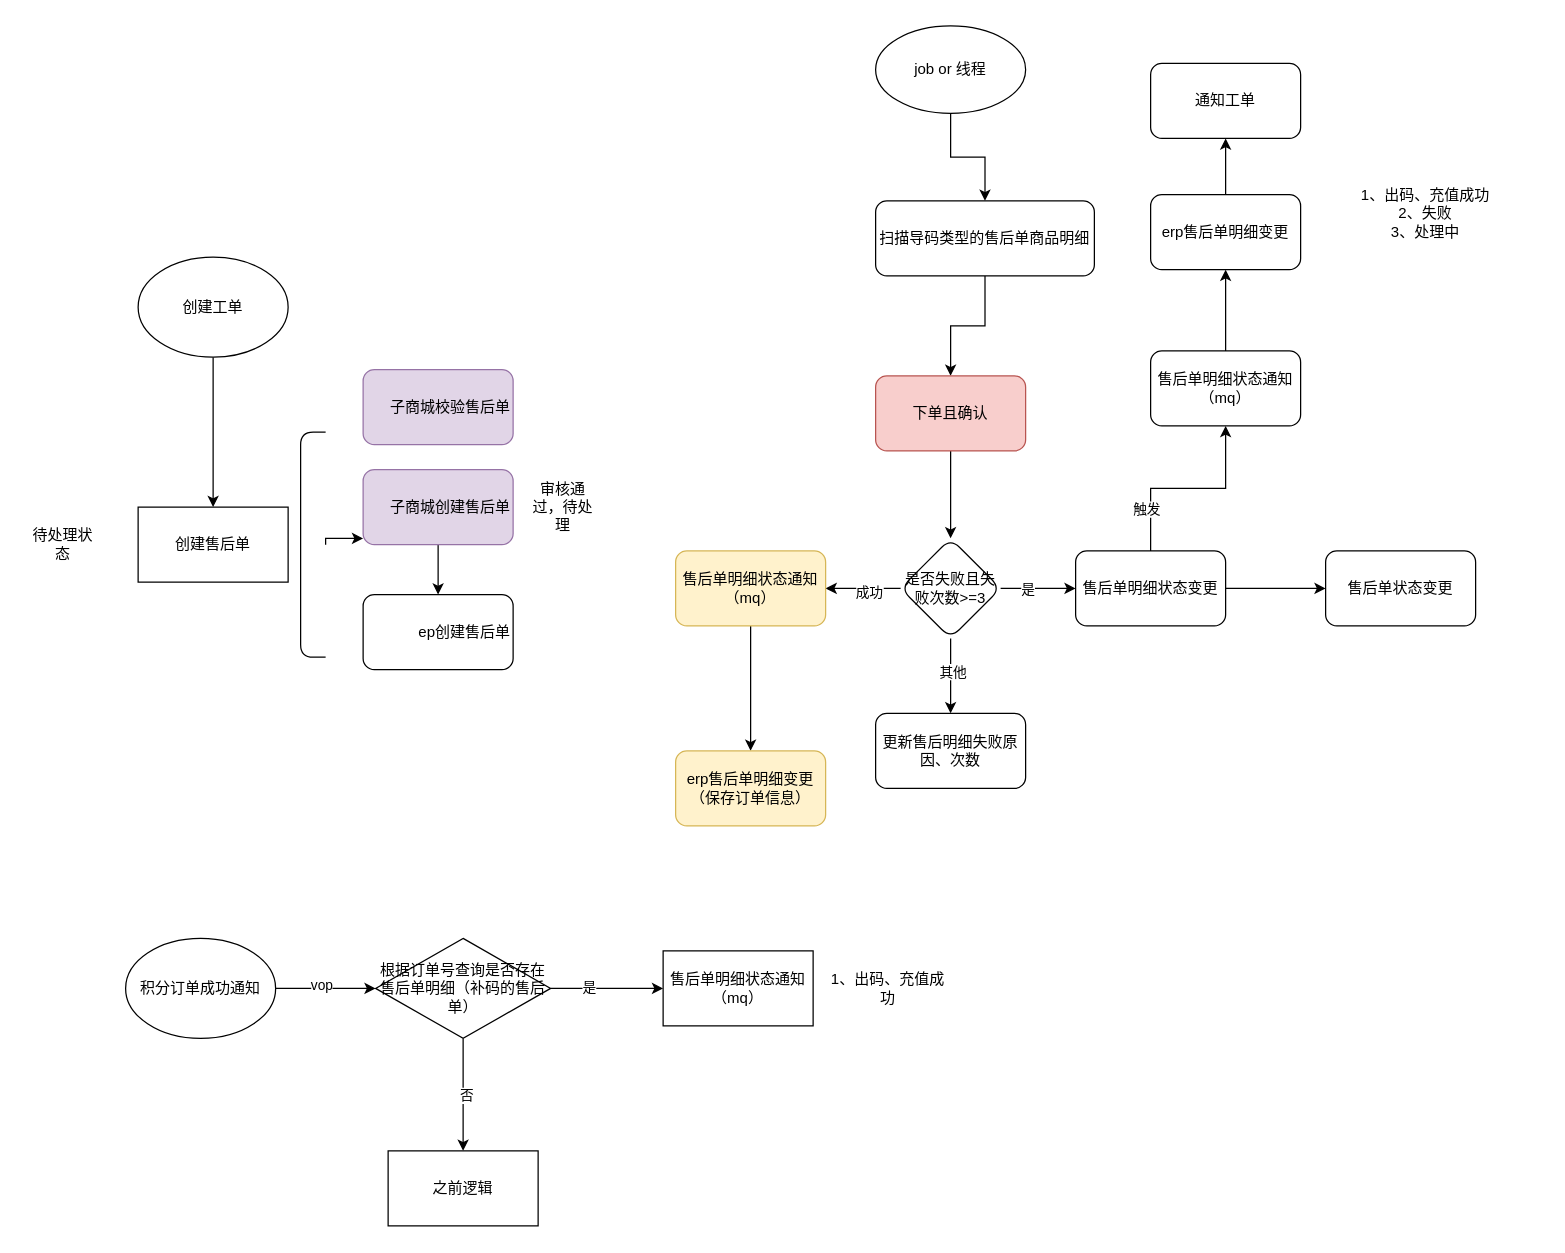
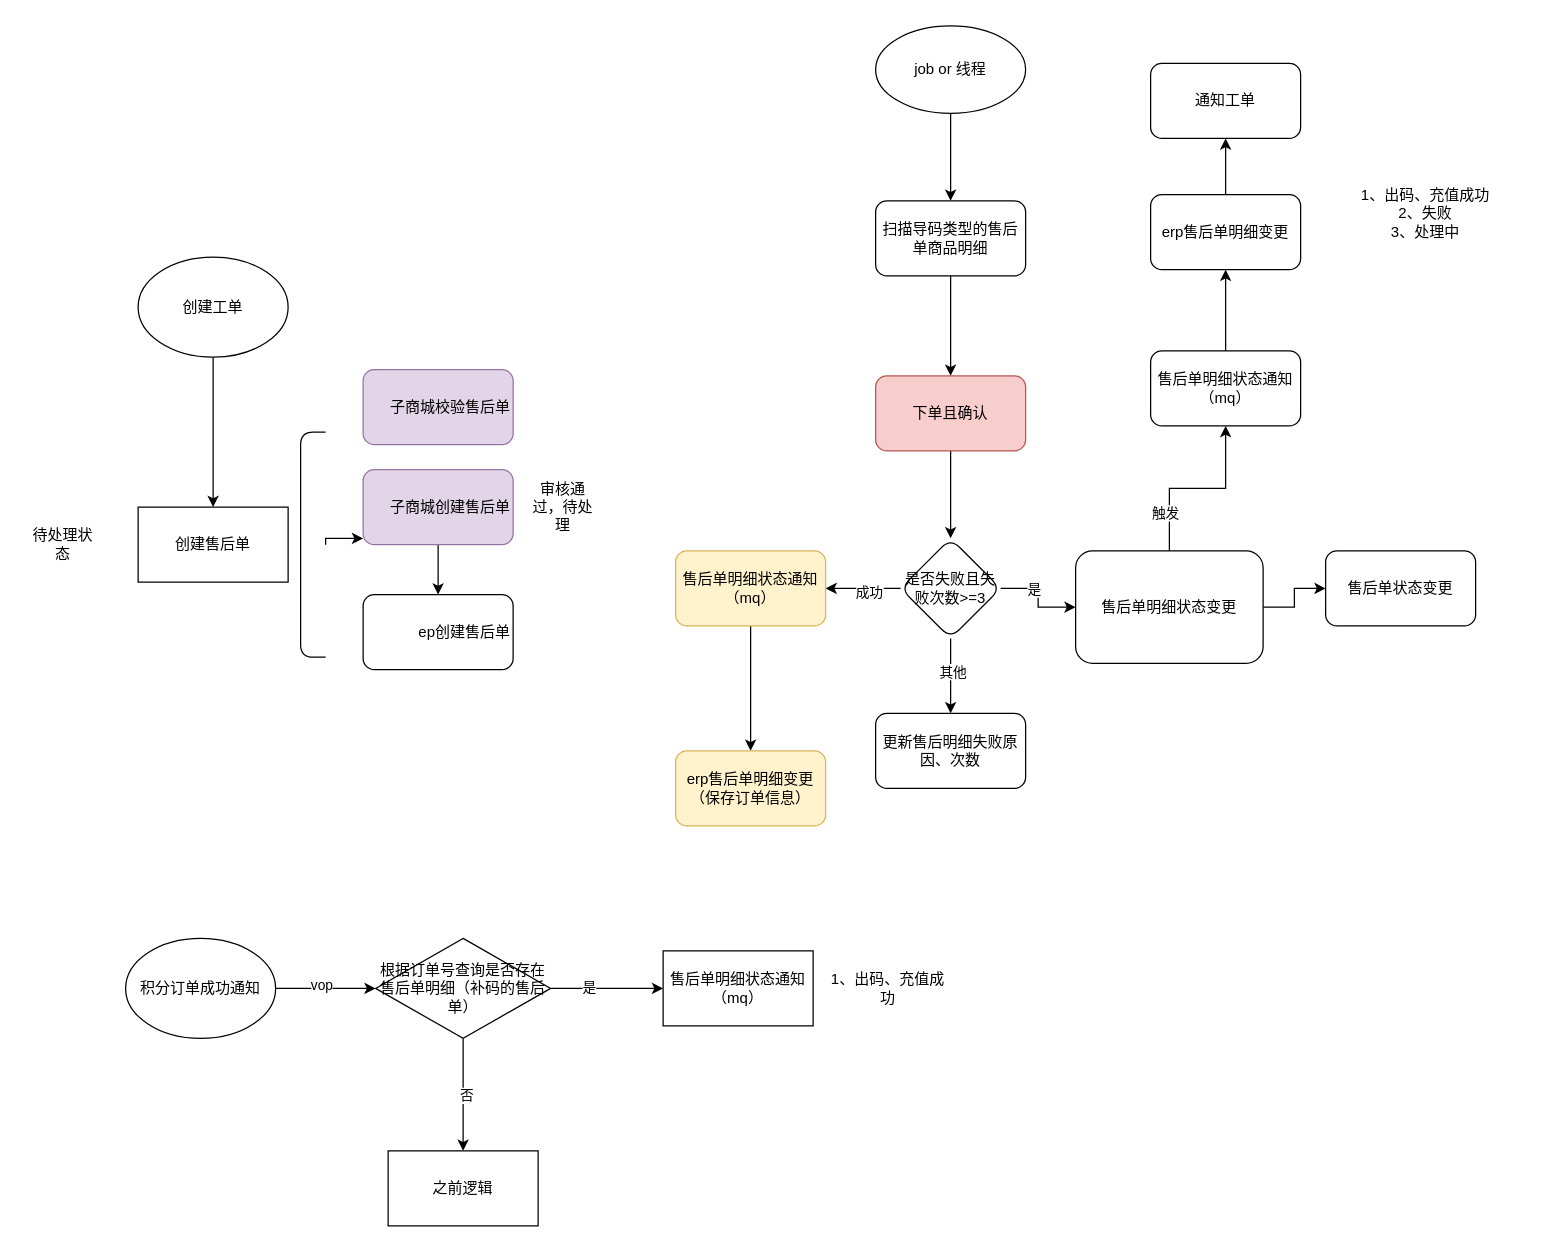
  <mxCell id="0" />
  <mxCell id="1" parent="0" />
  <mxCell id="2" value="" style="edgeStyle=orthogonalEdgeStyle;rounded=0;orthogonalLoop=1;jettySize=auto;html=1;" edge="1" parent="1" source="3" target="4"><mxGeometry relative="1" as="geometry" /></mxCell>
  <mxCell id="3" value="创建工单" style="ellipse;whiteSpace=wrap;html=1;" vertex="1" parent="1"><mxGeometry x="110" y="205" width="120" height="80" as="geometry" /></mxCell>
  <mxCell id="4" value="创建售后单" style="whiteSpace=wrap;html=1;" vertex="1" parent="1"><mxGeometry x="110" y="405" width="120" height="60" as="geometry" /></mxCell>
  <mxCell id="5" value="" style="edgeStyle=orthogonalEdgeStyle;rounded=0;orthogonalLoop=1;jettySize=auto;html=1;" edge="1" parent="1" target="8"><mxGeometry relative="1" as="geometry"><mxPoint x="260" y="435" as="sourcePoint" /><Array as="points"><mxPoint x="260" y="430" /></Array></mxGeometry></mxCell>
  <mxCell id="6" value="" style="shape=curlyBracket;whiteSpace=wrap;html=1;rounded=1;labelPosition=left;verticalLabelPosition=middle;align=right;verticalAlign=middle;size=0;" vertex="1" parent="1"><mxGeometry x="240" y="345" width="20" height="180" as="geometry" /></mxCell>
  <mxCell id="7" value="" style="edgeStyle=orthogonalEdgeStyle;rounded=0;orthogonalLoop=1;jettySize=auto;html=1;" edge="1" parent="1" source="8" target="10"><mxGeometry relative="1" as="geometry" /></mxCell>
  <mxCell id="8" value="子商城创建售后单" style="whiteSpace=wrap;html=1;align=right;rounded=1;fillColor=#e1d5e7;strokeColor=#9673a6;" vertex="1" parent="1"><mxGeometry x="290" y="375" width="120" height="60" as="geometry" /></mxCell>
  <mxCell id="9" value="子商城校验售后单" style="whiteSpace=wrap;html=1;align=right;rounded=1;fillColor=#e1d5e7;strokeColor=#9673a6;" vertex="1" parent="1"><mxGeometry x="290" y="295" width="120" height="60" as="geometry" /></mxCell>
  <mxCell id="10" value="ep创建售后单" style="whiteSpace=wrap;html=1;align=right;rounded=1;" vertex="1" parent="1"><mxGeometry x="290" y="475" width="120" height="60" as="geometry" /></mxCell>
  <mxCell id="11" value="待处理状态" style="text;html=1;strokeColor=none;fillColor=none;align=center;verticalAlign=middle;whiteSpace=wrap;rounded=0;" vertex="1" parent="1"><mxGeometry x="20" y="420" width="60" height="30" as="geometry" /></mxCell>
  <mxCell id="12" value="审核通过，待处理" style="text;html=1;strokeColor=none;fillColor=none;align=center;verticalAlign=middle;whiteSpace=wrap;rounded=0;" vertex="1" parent="1"><mxGeometry x="420" y="390" width="60" height="30" as="geometry" /></mxCell>
  <mxCell id="13" value="" style="edgeStyle=orthogonalEdgeStyle;rounded=0;orthogonalLoop=1;jettySize=auto;html=1;" edge="1" parent="1" source="14" target="18"><mxGeometry relative="1" as="geometry" /></mxCell>
- <mxCell id="14" value="扫描导码类型的售后单商品明细" style="rounded=1;whiteSpace=wrap;html=1;" vertex="1" parent="1"><mxGeometry x="700" y="160" width="175" height="60" as="geometry" /></mxCell>
+ <mxCell id="14" value="扫描导码类型的售后单商品明细" style="rounded=1;whiteSpace=wrap;html=1;" vertex="1" parent="1"><mxGeometry x="700" y="160" width="120" height="60" as="geometry" /></mxCell>
  <mxCell id="15" style="edgeStyle=orthogonalEdgeStyle;rounded=0;orthogonalLoop=1;jettySize=auto;html=1;entryX=0.5;entryY=0;entryDx=0;entryDy=0;" edge="1" parent="1" source="16" target="14"><mxGeometry relative="1" as="geometry" /></mxCell>
  <mxCell id="16" value="job or 线程" style="ellipse;whiteSpace=wrap;html=1;" vertex="1" parent="1"><mxGeometry x="700" y="20" width="120" height="70" as="geometry" /></mxCell>
  <mxCell id="17" value="" style="edgeStyle=orthogonalEdgeStyle;rounded=0;orthogonalLoop=1;jettySize=auto;html=1;" edge="1" parent="1" source="18" target="25"><mxGeometry relative="1" as="geometry" /></mxCell>
  <mxCell id="18" value="下单且确认" style="whiteSpace=wrap;html=1;rounded=1;fillColor=#f8cecc;strokeColor=#b85450;" vertex="1" parent="1"><mxGeometry x="700" y="300" width="120" height="60" as="geometry" /></mxCell>
  <mxCell id="19" value="" style="edgeStyle=orthogonalEdgeStyle;rounded=0;orthogonalLoop=1;jettySize=auto;html=1;" edge="1" parent="1" source="25" target="29"><mxGeometry relative="1" as="geometry" /></mxCell>
  <mxCell id="20" value="是" style="edgeLabel;html=1;align=center;verticalAlign=middle;resizable=0;points=[];" vertex="1" connectable="0" parent="19"><mxGeometry x="-0.3" relative="1" as="geometry"><mxPoint as="offset" /></mxGeometry></mxCell>
  <mxCell id="21" value="" style="edgeStyle=orthogonalEdgeStyle;rounded=0;orthogonalLoop=1;jettySize=auto;html=1;" edge="1" parent="1" source="25" target="34"><mxGeometry relative="1" as="geometry" /></mxCell>
  <mxCell id="22" value="成功" style="edgeLabel;html=1;align=center;verticalAlign=middle;resizable=0;points=[];" vertex="1" connectable="0" parent="21"><mxGeometry x="-0.133" y="2" relative="1" as="geometry"><mxPoint as="offset" /></mxGeometry></mxCell>
  <mxCell id="23" value="" style="edgeStyle=orthogonalEdgeStyle;rounded=0;orthogonalLoop=1;jettySize=auto;html=1;" edge="1" parent="1" source="25" target="35"><mxGeometry relative="1" as="geometry" /></mxCell>
  <mxCell id="24" value="其他" style="edgeLabel;html=1;align=center;verticalAlign=middle;resizable=0;points=[];" vertex="1" connectable="0" parent="23"><mxGeometry x="-0.133" y="1" relative="1" as="geometry"><mxPoint as="offset" /></mxGeometry></mxCell>
  <mxCell id="25" value="是否失败且失败次数&amp;gt;=3" style="rhombus;whiteSpace=wrap;html=1;rounded=1;" vertex="1" parent="1"><mxGeometry x="720" y="430" width="80" height="80" as="geometry" /></mxCell>
  <mxCell id="26" value="" style="edgeStyle=orthogonalEdgeStyle;rounded=0;orthogonalLoop=1;jettySize=auto;html=1;" edge="1" parent="1" source="29" target="30"><mxGeometry relative="1" as="geometry" /></mxCell>
  <mxCell id="27" value="" style="edgeStyle=orthogonalEdgeStyle;rounded=0;orthogonalLoop=1;jettySize=auto;html=1;" edge="1" parent="1" source="29" target="32"><mxGeometry relative="1" as="geometry" /></mxCell>
  <mxCell id="28" value="触发" style="edgeLabel;html=1;align=center;verticalAlign=middle;resizable=0;points=[];" vertex="1" connectable="0" parent="27"><mxGeometry x="-0.575" y="4" relative="1" as="geometry"><mxPoint as="offset" /></mxGeometry></mxCell>
- <mxCell id="29" value="售后单明细状态变更" style="whiteSpace=wrap;html=1;rounded=1;" vertex="1" parent="1"><mxGeometry x="860" y="440" width="120" height="60" as="geometry" /></mxCell>
+ <mxCell id="29" value="售后单明细状态变更" style="whiteSpace=wrap;html=1;rounded=1;" vertex="1" parent="1"><mxGeometry x="860" y="440" width="150" height="90" as="geometry" /></mxCell>
  <mxCell id="30" value="售后单状态变更" style="whiteSpace=wrap;html=1;rounded=1;" vertex="1" parent="1"><mxGeometry x="1060" y="440" width="120" height="60" as="geometry" /></mxCell>
  <mxCell id="31" value="" style="edgeStyle=orthogonalEdgeStyle;rounded=0;orthogonalLoop=1;jettySize=auto;html=1;" edge="1" parent="1" source="32" target="38"><mxGeometry relative="1" as="geometry" /></mxCell>
  <mxCell id="32" value="售后单明细状态通知（mq）" style="whiteSpace=wrap;html=1;rounded=1;" vertex="1" parent="1"><mxGeometry x="920" y="280" width="120" height="60" as="geometry" /></mxCell>
  <mxCell id="33" value="" style="edgeStyle=orthogonalEdgeStyle;rounded=0;orthogonalLoop=1;jettySize=auto;html=1;" edge="1" parent="1" source="34" target="36"><mxGeometry relative="1" as="geometry" /></mxCell>
  <mxCell id="34" value="售后单明细状态通知（mq）" style="whiteSpace=wrap;html=1;rounded=1;fillColor=#fff2cc;strokeColor=#d6b656;" vertex="1" parent="1"><mxGeometry x="540" y="440" width="120" height="60" as="geometry" /></mxCell>
  <mxCell id="35" value="更新售后明细失败原因、次数" style="whiteSpace=wrap;html=1;rounded=1;" vertex="1" parent="1"><mxGeometry x="700" y="570" width="120" height="60" as="geometry" /></mxCell>
  <mxCell id="36" value="erp售后单明细变更（保存订单信息）" style="whiteSpace=wrap;html=1;rounded=1;fillColor=#fff2cc;strokeColor=#d6b656;" vertex="1" parent="1"><mxGeometry x="540" y="600" width="120" height="60" as="geometry" /></mxCell>
  <mxCell id="37" value="" style="edgeStyle=orthogonalEdgeStyle;rounded=0;orthogonalLoop=1;jettySize=auto;html=1;" edge="1" parent="1" source="38" target="39"><mxGeometry relative="1" as="geometry" /></mxCell>
  <mxCell id="38" value="erp售后单明细变更" style="whiteSpace=wrap;html=1;rounded=1;" vertex="1" parent="1"><mxGeometry x="920" y="155" width="120" height="60" as="geometry" /></mxCell>
  <mxCell id="39" value="通知工单" style="whiteSpace=wrap;html=1;rounded=1;" vertex="1" parent="1"><mxGeometry x="920" y="50" width="120" height="60" as="geometry" /></mxCell>
  <mxCell id="40" value="1、出码、充值成功&lt;br&gt;2、失败&lt;br&gt;3、处理中" style="text;html=1;strokeColor=none;fillColor=none;align=center;verticalAlign=middle;whiteSpace=wrap;rounded=0;" vertex="1" parent="1"><mxGeometry x="1050" y="155" width="180" height="30" as="geometry" /></mxCell>
  <mxCell id="41" value="" style="edgeStyle=orthogonalEdgeStyle;rounded=0;orthogonalLoop=1;jettySize=auto;html=1;" edge="1" parent="1" source="43"><mxGeometry relative="1" as="geometry"><mxPoint x="300" y="790" as="targetPoint" /></mxGeometry></mxCell>
  <mxCell id="42" value="vop" style="edgeLabel;html=1;align=center;verticalAlign=middle;resizable=0;points=[];" vertex="1" connectable="0" parent="41"><mxGeometry x="-0.1" y="3" relative="1" as="geometry"><mxPoint as="offset" /></mxGeometry></mxCell>
  <mxCell id="43" value="积分订单成功通知" style="ellipse;whiteSpace=wrap;html=1;" vertex="1" parent="1"><mxGeometry x="100" y="750" width="120" height="80" as="geometry" /></mxCell>
  <mxCell id="44" value="" style="edgeStyle=orthogonalEdgeStyle;rounded=0;orthogonalLoop=1;jettySize=auto;html=1;" edge="1" parent="1" source="48" target="49"><mxGeometry relative="1" as="geometry" /></mxCell>
  <mxCell id="45" value="是" style="edgeLabel;html=1;align=center;verticalAlign=middle;resizable=0;points=[];" vertex="1" connectable="0" parent="44"><mxGeometry x="-0.333" y="2" relative="1" as="geometry"><mxPoint as="offset" /></mxGeometry></mxCell>
  <mxCell id="46" value="" style="edgeStyle=orthogonalEdgeStyle;rounded=0;orthogonalLoop=1;jettySize=auto;html=1;" edge="1" parent="1" source="48" target="50"><mxGeometry relative="1" as="geometry" /></mxCell>
  <mxCell id="47" value="否" style="edgeLabel;html=1;align=center;verticalAlign=middle;resizable=0;points=[];" vertex="1" connectable="0" parent="46"><mxGeometry y="2" relative="1" as="geometry"><mxPoint as="offset" /></mxGeometry></mxCell>
  <mxCell id="48" value="根据订单号查询是否存在售后单明细（补码的售后单）" style="rhombus;whiteSpace=wrap;html=1;" vertex="1" parent="1"><mxGeometry x="300" y="750" width="140" height="80" as="geometry" /></mxCell>
  <mxCell id="49" value="售后单明细状态通知（mq）" style="whiteSpace=wrap;html=1;" vertex="1" parent="1"><mxGeometry x="530" y="760" width="120" height="60" as="geometry" /></mxCell>
  <mxCell id="50" value="之前逻辑" style="whiteSpace=wrap;html=1;" vertex="1" parent="1"><mxGeometry x="310" y="920" width="120" height="60" as="geometry" /></mxCell>
  <mxCell id="51" value="1、出码、充值成功" style="text;html=1;strokeColor=none;fillColor=none;align=center;verticalAlign=middle;whiteSpace=wrap;rounded=0;" vertex="1" parent="1"><mxGeometry x="660" y="775" width="100" height="30" as="geometry" /></mxCell>
